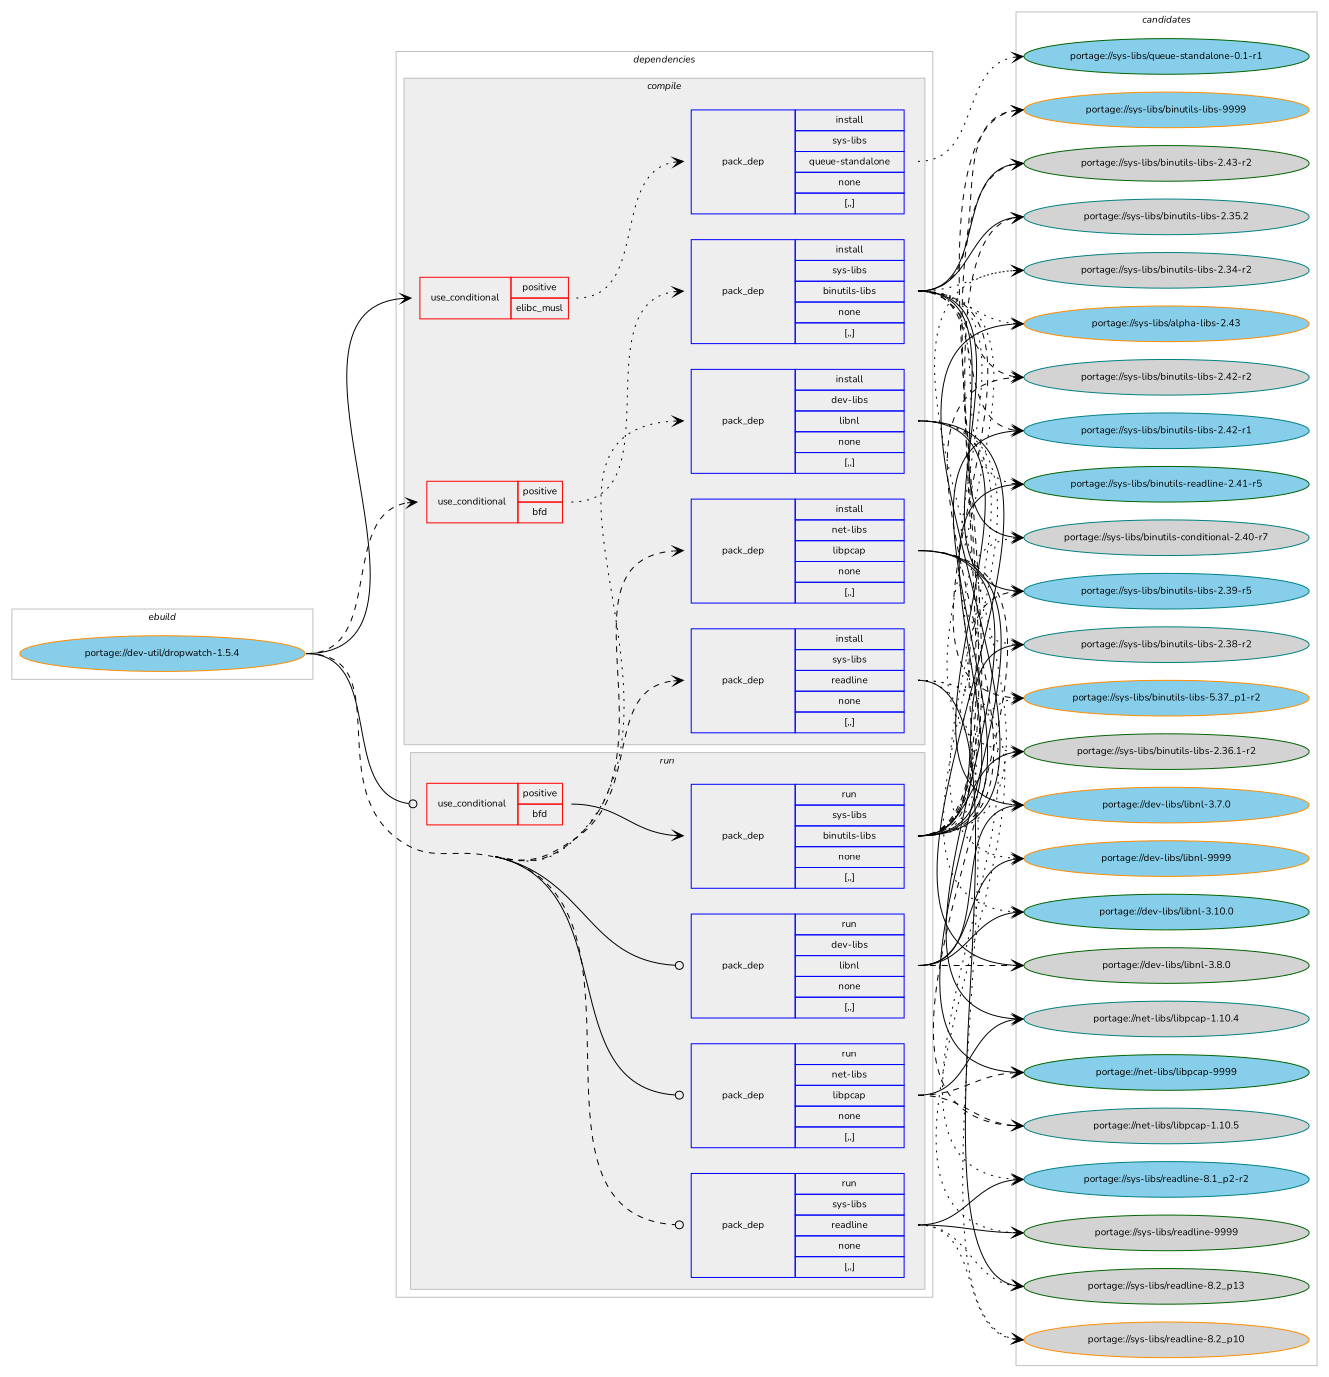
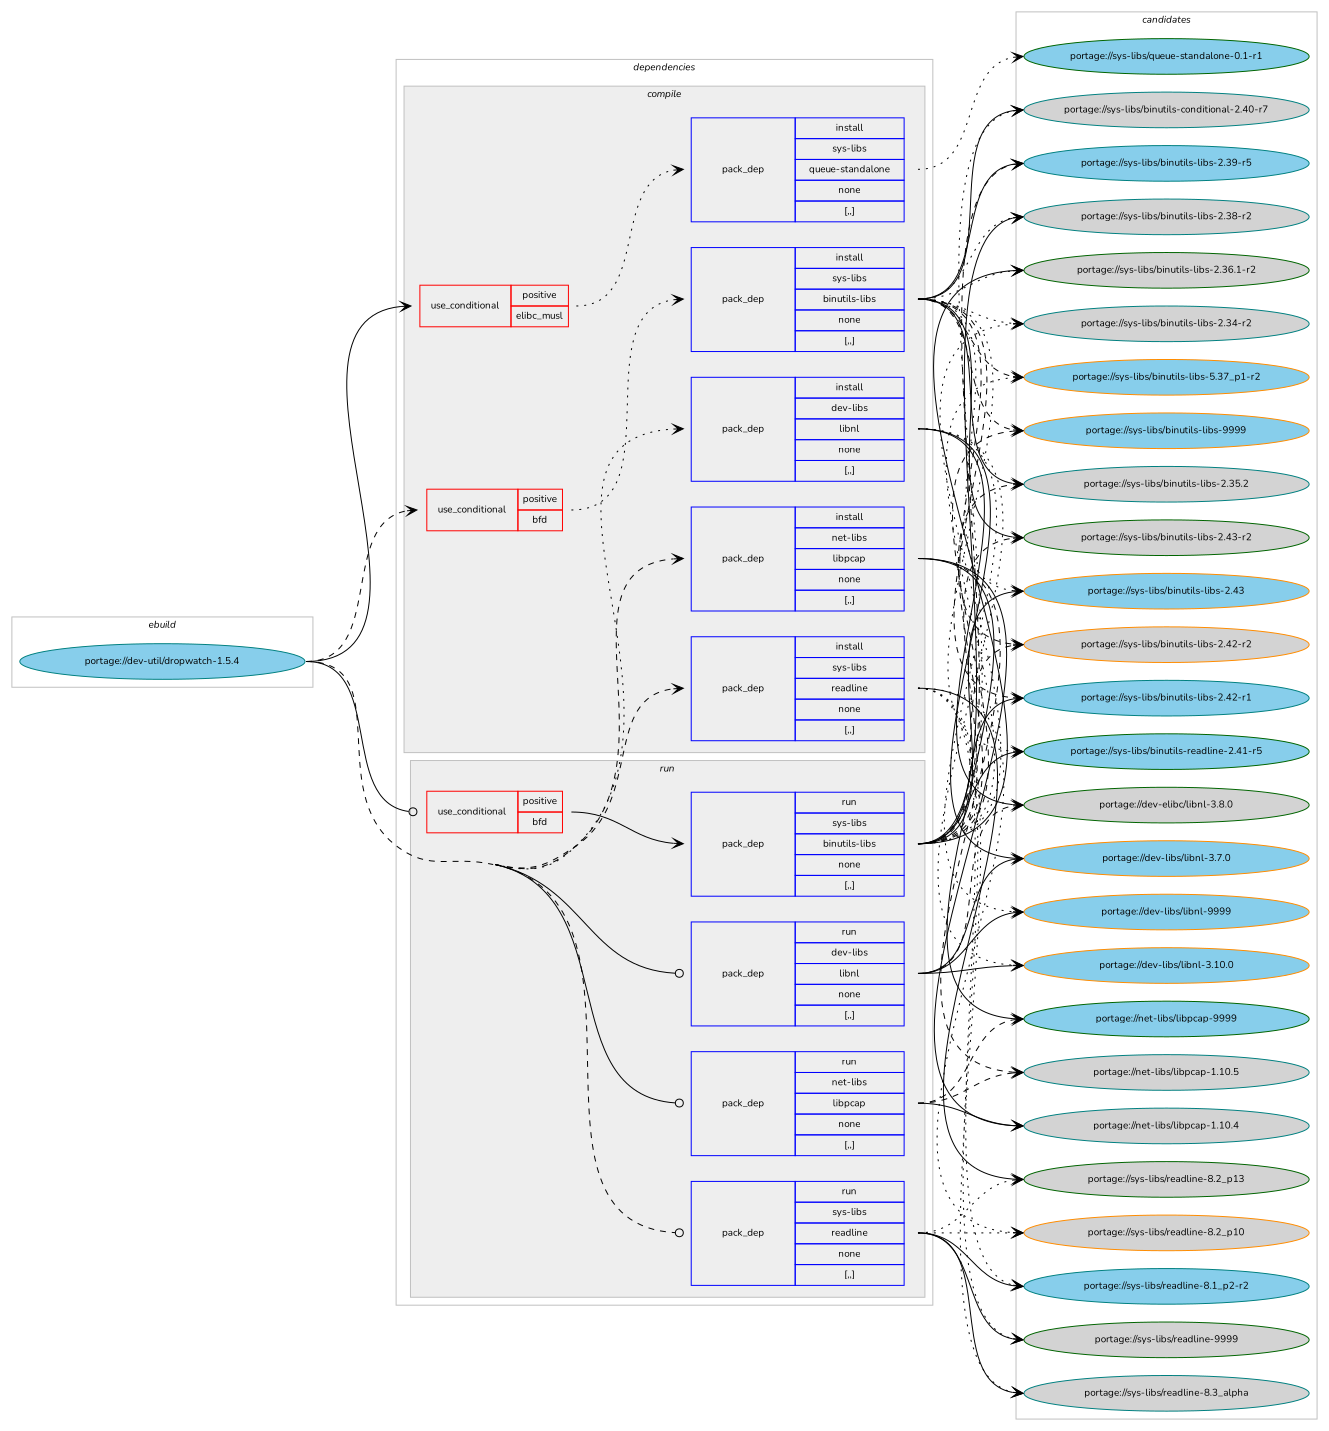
  digraph {
    compound=true
    concentrate=true
    fontname=Nunito
    fontsize=10
    newrank=true
    rankdir=LR
    ranksep=1.5
    node [color=teal fillcolor=lightgrey fontname=Nunito fontsize=10 style=filled]
    edge [arrowhead=vee fontname=Nunito headport=w style=solid tailport=e weight=100]
-   n1 [color=darkorange fillcolor=skyblue label="portage://dev-util/dropwatch-1.5.4" width=4]
+   n1 [fillcolor=skyblue label="portage://dev-util/dropwatch-1.5.4" width=4]
    n2 [color=blue label=<<TABLE BORDER="0" CELLBORDER="1" CELLSPACING="0" CELLPADDING="4" WIDTH="220"><TR><TD ROWSPAN="6" CELLPADDING="30">pack_dep</TD></TR><TR><TD WIDTH="110">install</TD></TR><TR><TD>sys-libs</TD></TR><TR><TD>binutils-libs</TD></TR><TR><TD>none</TD></TR><TR><TD>[,,]</TD></TR></TABLE>> shape=none fillcolor="" style=""]
    n3 [color=red label=<<TABLE BORDER="0" CELLBORDER="1" CELLSPACING="0" CELLPADDING="4"><TR><TD ROWSPAN="3" CELLPADDING="10">use_conditional</TD></TR><TR><TD>positive</TD></TR><TR><TD>bfd</TD></TR></TABLE>> shape=none fillcolor="" style=""]
    n4 [color=blue label=<<TABLE BORDER="0" CELLBORDER="1" CELLSPACING="0" CELLPADDING="4" WIDTH="220"><TR><TD ROWSPAN="6" CELLPADDING="30">pack_dep</TD></TR><TR><TD WIDTH="110">install</TD></TR><TR><TD>sys-libs</TD></TR><TR><TD>queue-standalone</TD></TR><TR><TD>none</TD></TR><TR><TD>[,,]</TD></TR></TABLE>> shape=none fillcolor="" style=""]
    n5 [color=red label=<<TABLE BORDER="0" CELLBORDER="1" CELLSPACING="0" CELLPADDING="4"><TR><TD ROWSPAN="3" CELLPADDING="10">use_conditional</TD></TR><TR><TD>positive</TD></TR><TR><TD>elibc_musl</TD></TR></TABLE>> shape=none fillcolor="" style=""]
    n6 [color=blue label=<<TABLE BORDER="0" CELLBORDER="1" CELLSPACING="0" CELLPADDING="4" WIDTH="220"><TR><TD ROWSPAN="6" CELLPADDING="30">pack_dep</TD></TR><TR><TD WIDTH="110">install</TD></TR><TR><TD>dev-libs</TD></TR><TR><TD>libnl</TD></TR><TR><TD>none</TD></TR><TR><TD>[,,]</TD></TR></TABLE>> shape=none fillcolor="" style=""]
    n7 [color=blue label=<<TABLE BORDER="0" CELLBORDER="1" CELLSPACING="0" CELLPADDING="4" WIDTH="220"><TR><TD ROWSPAN="6" CELLPADDING="30">pack_dep</TD></TR><TR><TD WIDTH="110">install</TD></TR><TR><TD>net-libs</TD></TR><TR><TD>libpcap</TD></TR><TR><TD>none</TD></TR><TR><TD>[,,]</TD></TR></TABLE>> shape=none fillcolor="" style=""]
    n8 [color=blue label=<<TABLE BORDER="0" CELLBORDER="1" CELLSPACING="0" CELLPADDING="4" WIDTH="220"><TR><TD ROWSPAN="6" CELLPADDING="30">pack_dep</TD></TR><TR><TD WIDTH="110">install</TD></TR><TR><TD>sys-libs</TD></TR><TR><TD>readline</TD></TR><TR><TD>none</TD></TR><TR><TD>[,,]</TD></TR></TABLE>> shape=none fillcolor="" style=""]
    n9 [color=blue label=<<TABLE BORDER="0" CELLBORDER="1" CELLSPACING="0" CELLPADDING="4" WIDTH="220"><TR><TD ROWSPAN="6" CELLPADDING="30">pack_dep</TD></TR><TR><TD WIDTH="110">run</TD></TR><TR><TD>sys-libs</TD></TR><TR><TD>binutils-libs</TD></TR><TR><TD>none</TD></TR><TR><TD>[,,]</TD></TR></TABLE>> shape=none fillcolor="" style=""]
    n10 [color=red label=<<TABLE BORDER="0" CELLBORDER="1" CELLSPACING="0" CELLPADDING="4"><TR><TD ROWSPAN="3" CELLPADDING="10">use_conditional</TD></TR><TR><TD>positive</TD></TR><TR><TD>bfd</TD></TR></TABLE>> shape=none fillcolor="" style=""]
    n11 [color=blue label=<<TABLE BORDER="0" CELLBORDER="1" CELLSPACING="0" CELLPADDING="4" WIDTH="220"><TR><TD ROWSPAN="6" CELLPADDING="30">pack_dep</TD></TR><TR><TD WIDTH="110">run</TD></TR><TR><TD>dev-libs</TD></TR><TR><TD>libnl</TD></TR><TR><TD>none</TD></TR><TR><TD>[,,]</TD></TR></TABLE>> shape=none fillcolor="" style=""]
    n12 [color=blue label=<<TABLE BORDER="0" CELLBORDER="1" CELLSPACING="0" CELLPADDING="4" WIDTH="220"><TR><TD ROWSPAN="6" CELLPADDING="30">pack_dep</TD></TR><TR><TD WIDTH="110">run</TD></TR><TR><TD>net-libs</TD></TR><TR><TD>libpcap</TD></TR><TR><TD>none</TD></TR><TR><TD>[,,]</TD></TR></TABLE>> shape=none fillcolor="" style=""]
    n13 [color=blue label=<<TABLE BORDER="0" CELLBORDER="1" CELLSPACING="0" CELLPADDING="4" WIDTH="220"><TR><TD ROWSPAN="6" CELLPADDING="30">pack_dep</TD></TR><TR><TD WIDTH="110">run</TD></TR><TR><TD>sys-libs</TD></TR><TR><TD>readline</TD></TR><TR><TD>none</TD></TR><TR><TD>[,,]</TD></TR></TABLE>> shape=none fillcolor="" style=""]
    n14 [color=darkorange fillcolor=skyblue label="portage://sys-libs/binutils-libs-9999" width=4]
    n15 [color=darkgreen label="portage://sys-libs/binutils-libs-2.43-r2" width=4]
-   n16 [color=darkorange fillcolor=skyblue label="portage://sys-libs/alpha-libs-2.43" width=4]
-   n17 [label="portage://sys-libs/binutils-libs-2.42-r2" width=4]
+   n16 [color=darkorange fillcolor=skyblue label="portage://sys-libs/binutils-libs-2.43" width=4]
+   n17 [color=darkorange label="portage://sys-libs/binutils-libs-2.42-r2" width=4]
    n18 [fillcolor=skyblue label="portage://sys-libs/binutils-libs-2.42-r1" width=4]
    n19 [color=darkgreen fillcolor=skyblue label="portage://sys-libs/binutils-readline-2.41-r5" width=4]
    n20 [label="portage://sys-libs/binutils-conditional-2.40-r7" width=4]
    n21 [fillcolor=skyblue label="portage://sys-libs/binutils-libs-2.39-r5" width=4]
    n22 [label="portage://sys-libs/binutils-libs-2.38-r2" width=4]
    n23 [color=darkorange fillcolor=skyblue label="portage://sys-libs/binutils-libs-5.37_p1-r2" width=4]
    n24 [color=darkgreen label="portage://sys-libs/binutils-libs-2.36.1-r2" width=4]
    n25 [label="portage://sys-libs/binutils-libs-2.35.2" width=4]
    n26 [label="portage://sys-libs/binutils-libs-2.34-r2" width=4]
    n27 [color=darkgreen fillcolor=skyblue label="portage://sys-libs/queue-standalone-0.1-r1" width=4]
    n28 [color=darkorange fillcolor=skyblue label="portage://dev-libs/libnl-9999" width=4]
-   n29 [color=darkgreen fillcolor=skyblue label="portage://dev-libs/libnl-3.10.0" width=4]
-   n30 [color=darkgreen label="portage://dev-libs/libnl-3.8.0" width=4]
+   n29 [color=darkorange fillcolor=skyblue label="portage://dev-libs/libnl-3.10.0" width=4]
+   n30 [color=darkgreen label="portage://dev-elibc/libnl-3.8.0" width=4]
    n31 [color=darkorange fillcolor=skyblue label="portage://dev-libs/libnl-3.7.0" width=4]
    n32 [color=darkgreen fillcolor=skyblue label="portage://net-libs/libpcap-9999" width=4]
    n33 [label="portage://net-libs/libpcap-1.10.5" width=4]
    n34 [label="portage://net-libs/libpcap-1.10.4" width=4]
    n35 [color=darkgreen label="portage://sys-libs/readline-9999" width=4]
+   n36 [label="portage://sys-libs/readline-8.3_alpha" width=4]
    n37 [color=darkgreen label="portage://sys-libs/readline-8.2_p13" width=4]
    n38 [color=darkorange label="portage://sys-libs/readline-8.2_p10" width=4]
    n39 [fillcolor=skyblue label="portage://sys-libs/readline-8.1_p2-r2" width=4]
    subgraph cluster_1 {
      color=gray
      label=<<i>ebuild</i>>
      n1
    }
    subgraph cluster_2 {
      color=gray
      label=<<i>dependencies</i>>
      subgraph cluster_3 {
        color=gray
        fillcolor="#eeeeee"
        label=<<i>compile</i>>
        style=filled
        subgraph sub_4 {
          color=gray
          fillcolor="#eeeeee"
          label=<<i>compile</i>>
          style=filled
          n3
          subgraph sub_5 {
            color=gray
            fillcolor="#eeeeee"
            label=<<i>compile</i>>
            style=filled
            n2
          }
        }
        subgraph sub_6 {
          color=gray
          fillcolor="#eeeeee"
          label=<<i>compile</i>>
          style=filled
          n5
          subgraph sub_7 {
            color=gray
            fillcolor="#eeeeee"
            label=<<i>compile</i>>
            style=filled
            n4
          }
        }
        subgraph sub_8 {
          color=gray
          fillcolor="#eeeeee"
          label=<<i>compile</i>>
          style=filled
          n6
        }
        subgraph sub_9 {
          color=gray
          fillcolor="#eeeeee"
          label=<<i>compile</i>>
          style=filled
          n7
        }
        subgraph sub_10 {
          color=gray
          fillcolor="#eeeeee"
          label=<<i>compile</i>>
          style=filled
          n8
        }
      }
      subgraph cluster_11 {
        color=gray
        fillcolor="#eeeeee"
        label=<<i>compile and run</i>>
        style=filled
      }
      subgraph cluster_12 {
        color=gray
        fillcolor="#eeeeee"
        label=<<i>run</i>>
        style=filled
        subgraph sub_13 {
          color=gray
          fillcolor="#eeeeee"
          label=<<i>run</i>>
          style=filled
          n10
          subgraph sub_14 {
            color=gray
            fillcolor="#eeeeee"
            label=<<i>run</i>>
            style=filled
            n9
          }
        }
        subgraph sub_15 {
          color=gray
          fillcolor="#eeeeee"
          label=<<i>run</i>>
          style=filled
          n11
        }
        subgraph sub_16 {
          color=gray
          fillcolor="#eeeeee"
          label=<<i>run</i>>
          style=filled
          n12
        }
        subgraph sub_17 {
          color=gray
          fillcolor="#eeeeee"
          label=<<i>run</i>>
          style=filled
          n13
        }
      }
    }
    subgraph cluster_18 {
      color=gray
      label=<<i>candidates</i>>
      rank=same
      subgraph sub_19 {
        color=black
        label=<<i>candidates</i>>
        nodesep=1
        rank=same
        n14
        n15
        n16
        n17
        n18
        n19
        n20
        n21
        n22
        n23
        n24
        n25
        n26
      }
      subgraph sub_20 {
        color=black
        label=<<i>candidates</i>>
        nodesep=1
        rank=same
        n27
      }
      subgraph sub_21 {
        color=black
        label=<<i>candidates</i>>
        nodesep=1
        rank=same
        n28
        n29
        n30
        n31
      }
      subgraph sub_22 {
        color=black
        label=<<i>candidates</i>>
        nodesep=1
        rank=same
        n32
        n33
        n34
      }
      subgraph sub_23 {
        color=black
        label=<<i>candidates</i>>
        nodesep=1
        rank=same
        n35
+       n36
        n37
        n38
        n39
      }
      subgraph sub_24 {
        color=black
        label=<<i>candidates</i>>
        nodesep=1
        rank=same
        n14
        n15
        n16
        n17
        n18
        n19
        n20
        n21
        n22
        n23
        n24
        n25
        n26
      }
      subgraph sub_25 {
        color=black
        label=<<i>candidates</i>>
        nodesep=1
        rank=same
        n28
        n29
        n30
        n31
      }
      subgraph sub_26 {
        color=black
        label=<<i>candidates</i>>
        nodesep=1
        rank=same
        n32
        n33
        n34
      }
      subgraph sub_27 {
        color=black
        label=<<i>candidates</i>>
        nodesep=1
        rank=same
        n35
+       n36
        n37
        n38
        n39
      }
    }
    n1 -> n3 [style=dashed weight=20]
    n1 -> n5 [weight=20]
    n1 -> n6 [style=dotted weight=20]
    n1 -> n7 [style=dashed weight=20]
    n1 -> n8 [style=dashed weight=20]
    n1 -> n10 [arrowhead=odot weight=20]
    n1 -> n11 [arrowhead=odot weight=20]
    n1 -> n12 [arrowhead=odot weight=20]
    n1 -> n13 [arrowhead=odot style=dashed weight=20]
    n2 -> n14 [style=dashed]
    n2 -> n15
    n2 -> n16 [style=dotted]
    n2 -> n17 [style=dashed]
    n2 -> n18 [style=dashed]
    n2 -> n19 [style=dotted]
    n2 -> n20
    n2 -> n21
    n2 -> n22 [style=dotted]
    n2 -> n23 [style=dashed]
    n2 -> n24 [style=dotted]
    n2 -> n25
    n2 -> n26 [style=dotted]
    n3 -> n2 [style=dotted weight=20]
    n4 -> n27 [style=dotted]
    n5 -> n4 [style=dotted weight=20]
    n6 -> n28 [style=dotted]
    n6 -> n29 [style=dotted]
    n6 -> n30
    n6 -> n31
    n7 -> n32
    n7 -> n33 [style=dashed]
    n7 -> n34
    n8 -> n35 [style=dotted]
+   n8 -> n36 [style=dotted]
    n8 -> n37
    n8 -> n38 [style=dotted]
    n8 -> n39 [style=dotted]
    n9 -> n14 [style=dashed]
    n9 -> n15 [style=dashed]
    n9 -> n16
    n9 -> n17 [style=dashed]
    n9 -> n18
    n9 -> n19
    n9 -> n20 [style=dotted]
    n9 -> n21 [style=dashed]
    n9 -> n22
    n9 -> n23 [style=dotted]
    n9 -> n24
    n9 -> n25 [style=dashed]
    n9 -> n26 [style=dotted]
    n10 -> n9 [weight=20]
    n11 -> n28
    n11 -> n29
    n11 -> n30 [style=dashed]
    n11 -> n31
    n12 -> n32 [style=dashed]
    n12 -> n33 [style=dashed]
    n12 -> n34
    n13 -> n35
+   n13 -> n36
    n13 -> n37 [style=dotted]
    n13 -> n38 [style=dotted]
    n13 -> n39
  }
